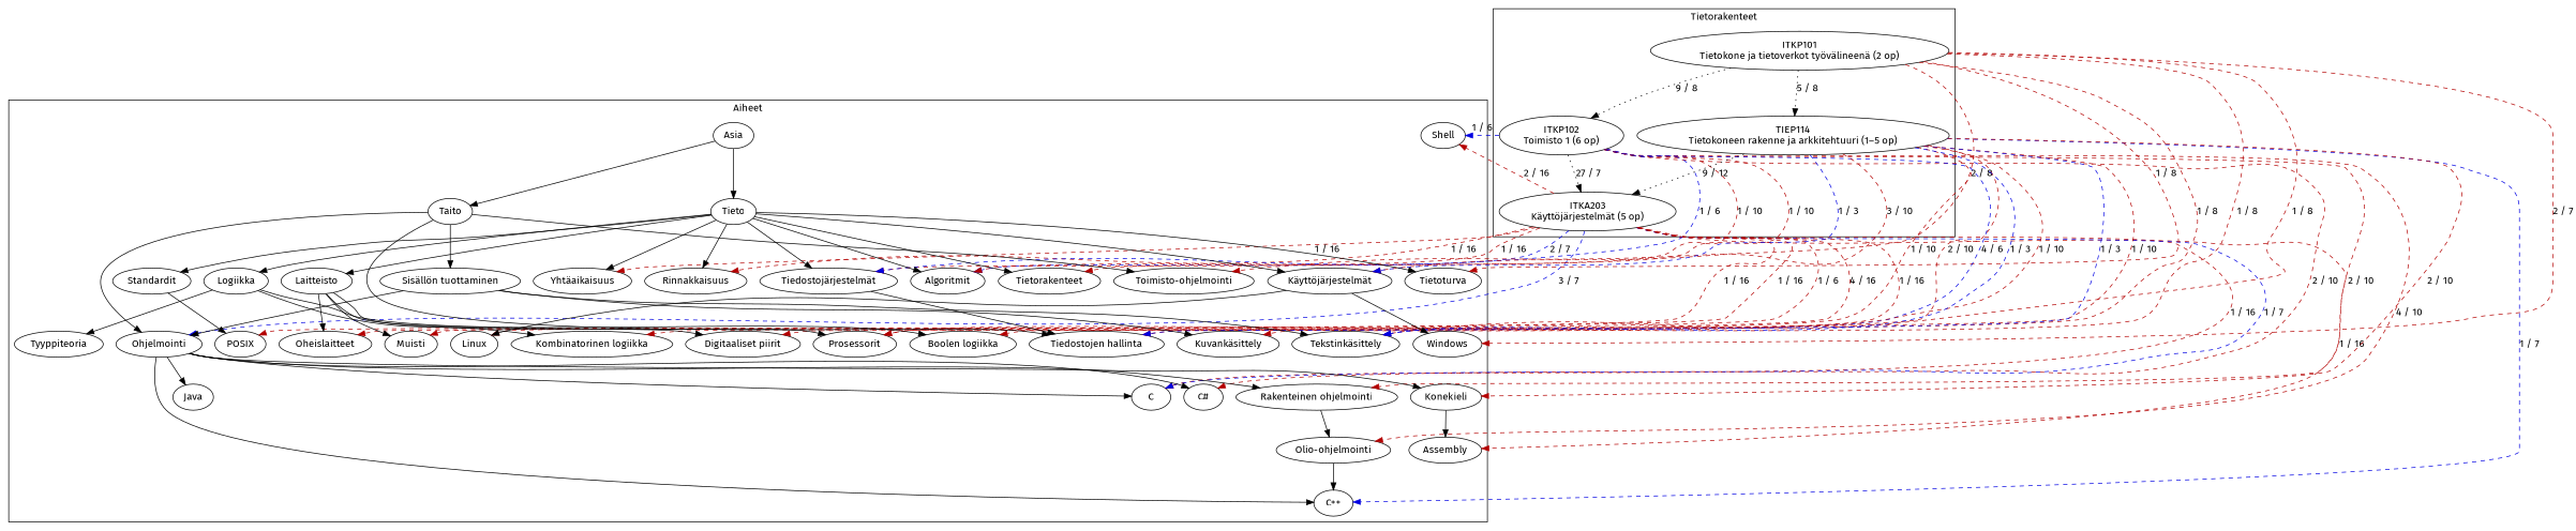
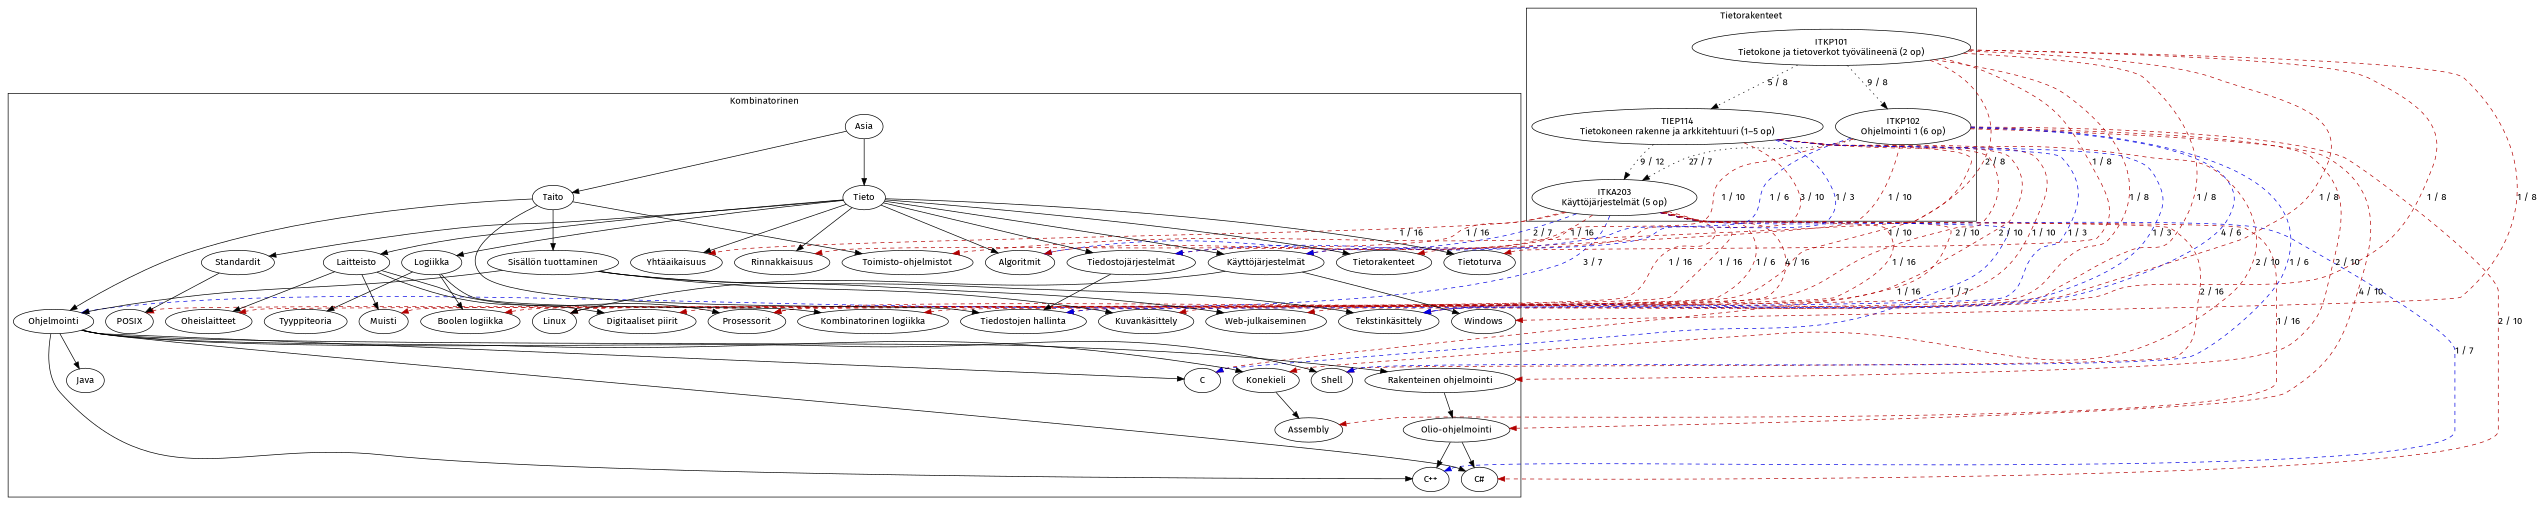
  digraph {
    fontname="Fira Sans"
    node [fontname="Fira Sans"]
    edge [fontname="Fira Sans" style=solid]
    ITKA203 [label="\N\nKäyttöjärjestelmät (5 op)"]
    ITKP101 [label="\N\nTietokone ja tietoverkot työvälineenä (2 op)"]
-   ITKP102 [label="\N\nToimisto 1 (6 op)"]
+   ITKP102 [label="\N\nOhjelmointi 1 (6 op)"]
    TIEP114 [label="\N\nTietokoneen rakenne ja arkkitehtuuri (1–5 op)"]
    n5 [label=Algoritmit]
    n6 [label=Assembly]
    n7 [label="Boolen logiikka"]
    n8 [label=C]
    n9 [label="C++"]
    n10 [label="C#"]
    n11 [label="Kombinatorinen logiikka"]
    n12 [label=Rinnakkaisuus]
    n13 [label="Sisällön tuottaminen"]
    n14 [label=Tietorakenteet]
    n15 [label="Digitaaliset piirit"]
    n16 [label=Asia]
    n17 [label="Tiedostojen hallinta"]
    n18 [label="Tiedostojärjestelmät"]
    n19 [label=Laitteisto]
    n20 [label="Kuvankäsittely"]
    n21 [label=Tietoturva]
    n22 [label=Java]
    n23 [label=Tieto]
    n24 [label=Linux]
    n25 [label=Logiikka]
    n26 [label=Konekieli]
    n27 [label=Muisti]
    n28 [label="Olio-ohjelmointi"]
-   n29 [label="Toimisto-ohjelmointi"]
+   n29 [label="Toimisto-ohjelmistot"]
    n30 [label="Käyttöjärjestelmät"]
    n31 [label="Yhtäaikaisuus"]
    n32 [label=Oheislaitteet]
    n33 [label=POSIX]
    n34 [label=Prosessorit]
    n35 [label=Ohjelmointi]
    n36 [label=Shell]
    n37 [label=Taito]
    n38 [label=Standardit]
    n39 [label="Rakenteinen ohjelmointi"]
    n40 [label="Tekstinkäsittely"]
    n41 [label=Tyyppiteoria]
+   n42 [label="Web-julkaiseminen"]
    n43 [label=Windows]
    subgraph cluster_1 {
      label=Tietorakenteet
      ITKA203
      ITKP101
      ITKP102
      TIEP114
    }
    subgraph cluster_2 {
-     label=Aiheet
+     label=Kombinatorinen
      n5
      n6
      n7
      n8
      n9
      n10
      n11
      n12
      n13
      n14
      n15
      n16
      n17
      n18
      n19
      n20
      n21
      n22
      n23
      n24
      n25
      n26
      n27
      n28
      n29
      n30
      n31
      n32
      n33
      n34
      n35
      n36
      n37
      n38
      n39
      n40
      n41
+     n42
      n43
    }
    subgraph sub_3 {
      n5
      n6
      n7
      n8
      n9
      n10
      n11
      n12
      n13
      n14
      n15
      n16
      n17
      n18
      n19
      n20
      n21
      n22
      n23
      n24
      n25
      n26
      n27
      n28
      n29
      n30
      n31
      n32
      n33
      n34
      n35
      n36
      n37
      n38
      n39
      n40
      n41
+     n42
      n43
    }
    subgraph sub_4 {
      ITKA203
      ITKP101
      ITKP102
      TIEP114
      n5
      n6
      n7
      n8
      n10
      n11
      n12
      n14
      n15
      n17
      n18
      n20
      n21
      n24
      n26
      n27
      n28
      n29
      n30
      n31
      n32
      n33
      n34
      n36
      n39
      n40
+     n42
      n43
    }
    subgraph sub_5 {
      ITKA203
      ITKP102
      TIEP114
      n5
      n8
      n9
      n17
      n18
      n30
      n35
      n36
      n40
    }
    subgraph sub_6 {
      ITKA203
      ITKP101
      ITKP102
      TIEP114
    }
    ITKA203 -> n5 [color="#0000e2" label="2 / 7" style=dashed]
    ITKA203 -> n6 [color="#b30000" label="1 / 16" style=dashed]
    ITKA203 -> n8 [color="#b30000" label="1 / 16" style=dashed]
    ITKA203 -> n8 [color="#0000e2" label="1 / 7" style=dashed]
-   TIEP114 -> n9 [color="#0000e2" label="1 / 7" style=dashed]
+   ITKA203 -> n9 [color="#0000e2" label="1 / 7" style=dashed]
    ITKA203 -> n12 [color="#b30000" label="1 / 16" style=dashed]
    ITKA203 -> n16 [style=invis]
    ITKA203 -> n18 [color="#b30000" label="1 / 16" style=dashed]
    ITKA203 -> n24 [color="#b30000" label="4 / 16" style=dashed]
    ITKA203 -> n27 [color="#b30000" label="1 / 6" style=dashed]
    ITKA203 -> n31 [color="#b30000" label="1 / 16" style=dashed]
    ITKA203 -> n32 [color="#b30000" label="1 / 16" style=dashed]
    ITKA203 -> n33 [color="#b30000" label="1 / 16" style=dashed]
    ITKA203 -> n34 [color="#b30000" label="1 / 16" style=dashed]
    ITKA203 -> n35 [color="#0000e2" label="3 / 7" style=dashed]
    ITKA203 -> n36 [color="#b30000" label="2 / 16" style=dashed]
    ITKP101 -> ITKP102 [label="9 / 8" style=dotted]
    ITKP101 -> TIEP114 [label="5 / 8" style=dotted]
    ITKP101 -> n17 [color="#b30000" label="1 / 8" style=dashed]
    ITKP101 -> n20 [color="#b30000" label="1 / 8" style=dashed]
    ITKP101 -> n21 [color="#b30000" label="1 / 8" style=dashed]
    ITKP101 -> n29 [color="#b30000" label="2 / 8" style=dashed]
    ITKP101 -> n40 [color="#b30000" label="1 / 8" style=dashed]
-   ITKP101 -> n43 [color="#b30000" label="2 / 7" style=dashed]
+   ITKP101 -> n42 [color="#b30000" label="1 / 8" style=dashed]
+   ITKP101 -> n43 [color="#b30000" label="1 / 8" style=dashed]
    ITKP102 -> ITKA203 [label="27 / 7" style=dotted]
    ITKP102 -> n5 [color="#b30000" label="1 / 10" style=dashed]
    ITKP102 -> n10 [color="#b30000" label="2 / 10" style=dashed]
    ITKP102 -> n14 [color="#b30000" label="1 / 10" style=dashed]
    ITKP102 -> n18 [color="#0000e2" label="1 / 6" style=dashed]
    ITKP102 -> n28 [color="#b30000" label="4 / 10" style=dashed]
    ITKP102 -> n36 [color="#0000e2" label="1 / 6" style=dashed]
    ITKP102 -> n39 [color="#b30000" label="2 / 10" style=dashed]
    ITKP102 -> n40 [color="#0000e2" label="4 / 6" style=dashed]
    TIEP114 -> ITKA203 [label="9 / 12" style=dotted]
    TIEP114 -> n7 [color="#b30000" label="1 / 10" style=dashed]
    TIEP114 -> n11 [color="#b30000" label="1 / 10" style=dashed]
    TIEP114 -> n15 [color="#b30000" label="2 / 10" style=dashed]
    TIEP114 -> n17 [color="#0000e2" label="1 / 3" style=dashed]
    TIEP114 -> n26 [color="#b30000" label="2 / 10" style=dashed]
    TIEP114 -> n30 [color="#b30000" label="3 / 10" style=dashed]
    TIEP114 -> n30 [color="#0000e2" label="1 / 3" style=dashed]
-   TIEP114 -> n34 [color="#b30000" label="1 / 10" style=dashed]
+   TIEP114 -> n34 [color="#b30000" label="2 / 10" style=dashed]
    TIEP114 -> n40 [color="#0000e2" label="1 / 3" style=dashed]
    n13 -> n20
    n13 -> n35
    n13 -> n40
+   n13 -> n42
    n16 -> n23
    n16 -> n37
    n18 -> n17
    n19 -> n15
    n19 -> n27
    n19 -> n32
    n19 -> n34
    n23 -> n5
    n23 -> n12
    n23 -> n14
    n23 -> n18
    n23 -> n19
    n23 -> n21
    n23 -> n25
    n23 -> n30
    n23 -> n31
    n23 -> n38
    n25 -> n7
    n25 -> n11
    n25 -> n41
    n26 -> n6
    n28 -> n9
+   n28 -> n10
    n30 -> n24
    n30 -> n43
    n35 -> n8
    n35 -> n9
    n35 -> n10
    n35 -> n22
    n35 -> n26
+   n35 -> n36
    n35 -> n39
    n37 -> n13
    n37 -> n17
    n37 -> n29
    n37 -> n35
    n38 -> n33
    n39 -> n28
  }
